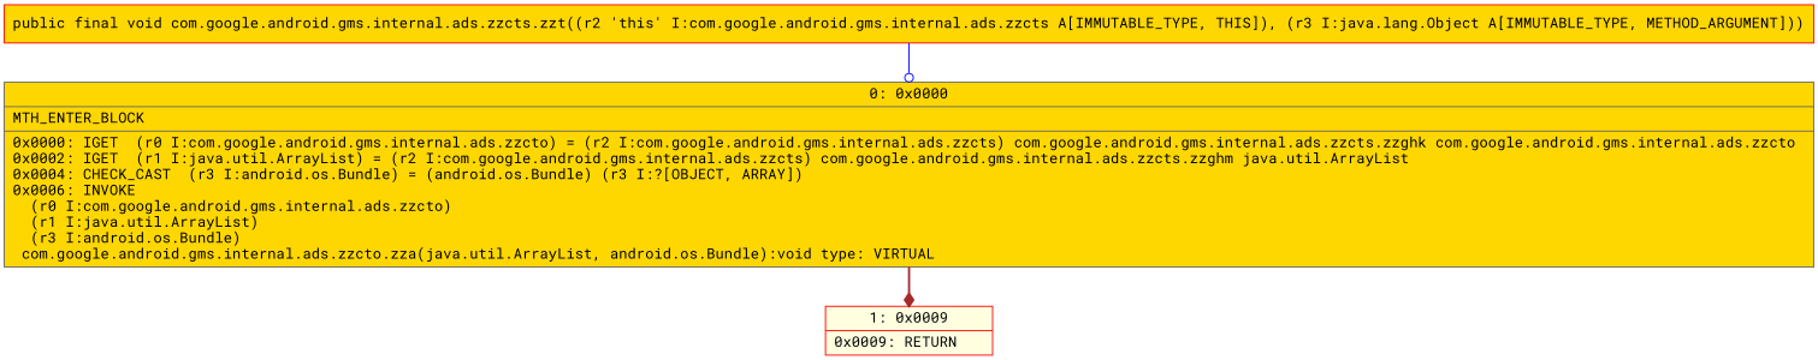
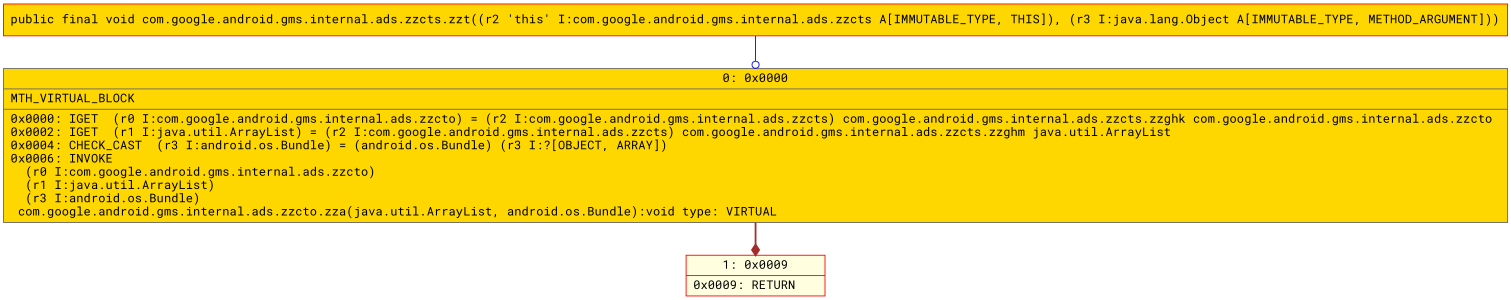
  digraph {
    fontname="Roboto Mono"
    node [shape=record style=filled fillcolor=gold color=red fontname="Roboto Mono"]
    edge [fontname="Roboto Mono"]
-   n1 [label="{0\:\ 0x0000|MTH_ENTER_BLOCK\l|0x0000: IGET  (r0 I:com.google.android.gms.internal.ads.zzcto) = (r2 I:com.google.android.gms.internal.ads.zzcts) com.google.android.gms.internal.ads.zzcts.zzghk com.google.android.gms.internal.ads.zzcto \l0x0002: IGET  (r1 I:java.util.ArrayList) = (r2 I:com.google.android.gms.internal.ads.zzcts) com.google.android.gms.internal.ads.zzcts.zzghm java.util.ArrayList \l0x0004: CHECK_CAST  (r3 I:android.os.Bundle) = (android.os.Bundle) (r3 I:?[OBJECT, ARRAY]) \l0x0006: INVOKE  \l  (r0 I:com.google.android.gms.internal.ads.zzcto)\l  (r1 I:java.util.ArrayList)\l  (r3 I:android.os.Bundle)\l com.google.android.gms.internal.ads.zzcto.zza(java.util.ArrayList, android.os.Bundle):void type: VIRTUAL \l}" color=gray40]
+   n1 [label="{0\:\ 0x0000|MTH_VIRTUAL_BLOCK\l|0x0000: IGET  (r0 I:com.google.android.gms.internal.ads.zzcto) = (r2 I:com.google.android.gms.internal.ads.zzcts) com.google.android.gms.internal.ads.zzcts.zzghk com.google.android.gms.internal.ads.zzcto \l0x0002: IGET  (r1 I:java.util.ArrayList) = (r2 I:com.google.android.gms.internal.ads.zzcts) com.google.android.gms.internal.ads.zzcts.zzghm java.util.ArrayList \l0x0004: CHECK_CAST  (r3 I:android.os.Bundle) = (android.os.Bundle) (r3 I:?[OBJECT, ARRAY]) \l0x0006: INVOKE  \l  (r0 I:com.google.android.gms.internal.ads.zzcto)\l  (r1 I:java.util.ArrayList)\l  (r3 I:android.os.Bundle)\l com.google.android.gms.internal.ads.zzcto.zza(java.util.ArrayList, android.os.Bundle):void type: VIRTUAL \l}" color=gray40]
    n2 [label="{1\:\ 0x0009|0x0009: RETURN   \l}" fillcolor=lightyellow]
    n3 [label="{public final void com.google.android.gms.internal.ads.zzcts.zzt((r2 'this' I:com.google.android.gms.internal.ads.zzcts A[IMMUTABLE_TYPE, THIS]), (r3 I:java.lang.Object A[IMMUTABLE_TYPE, METHOD_ARGUMENT])) }"]
    n1 -> n2 [color=brown style=bold arrowhead=diamond]
    n3 -> n1 [color=blue style=solid arrowhead=odot]
  }
